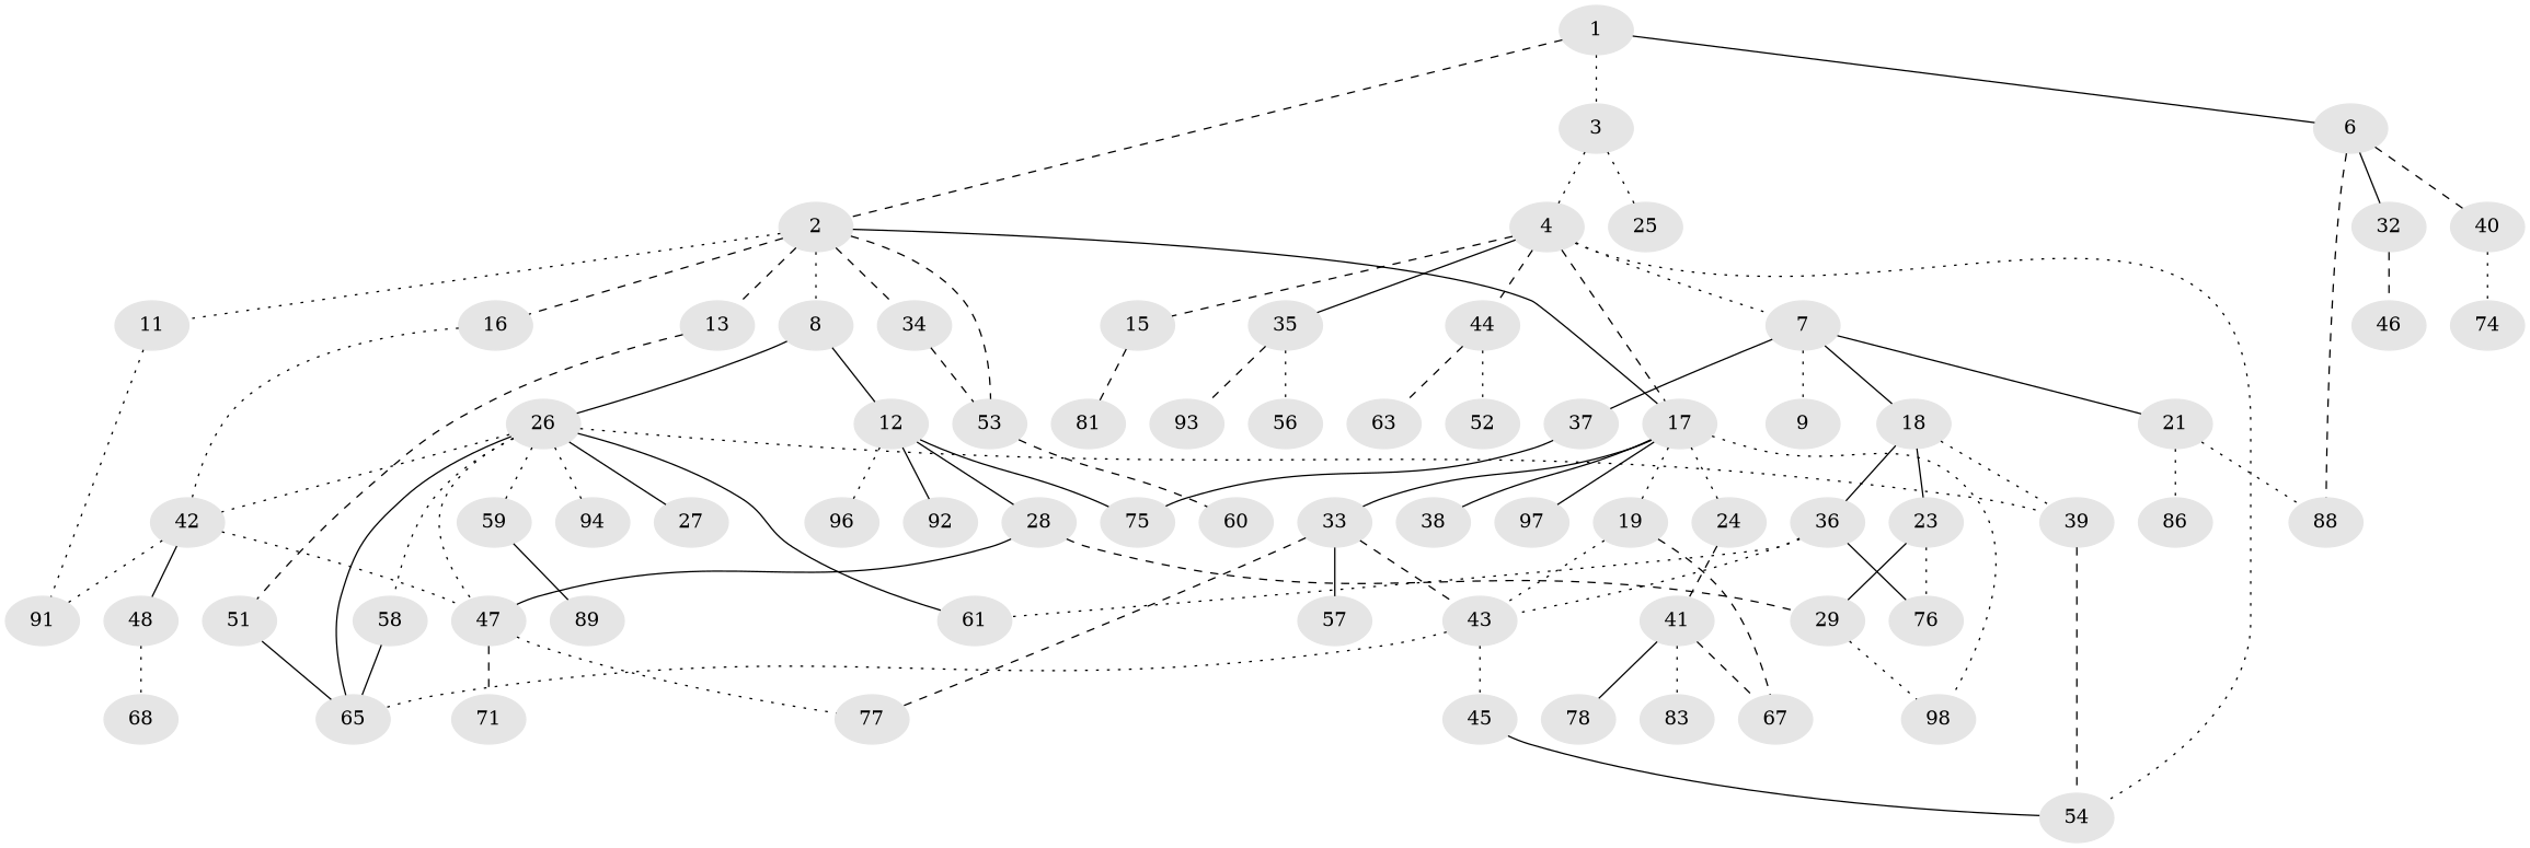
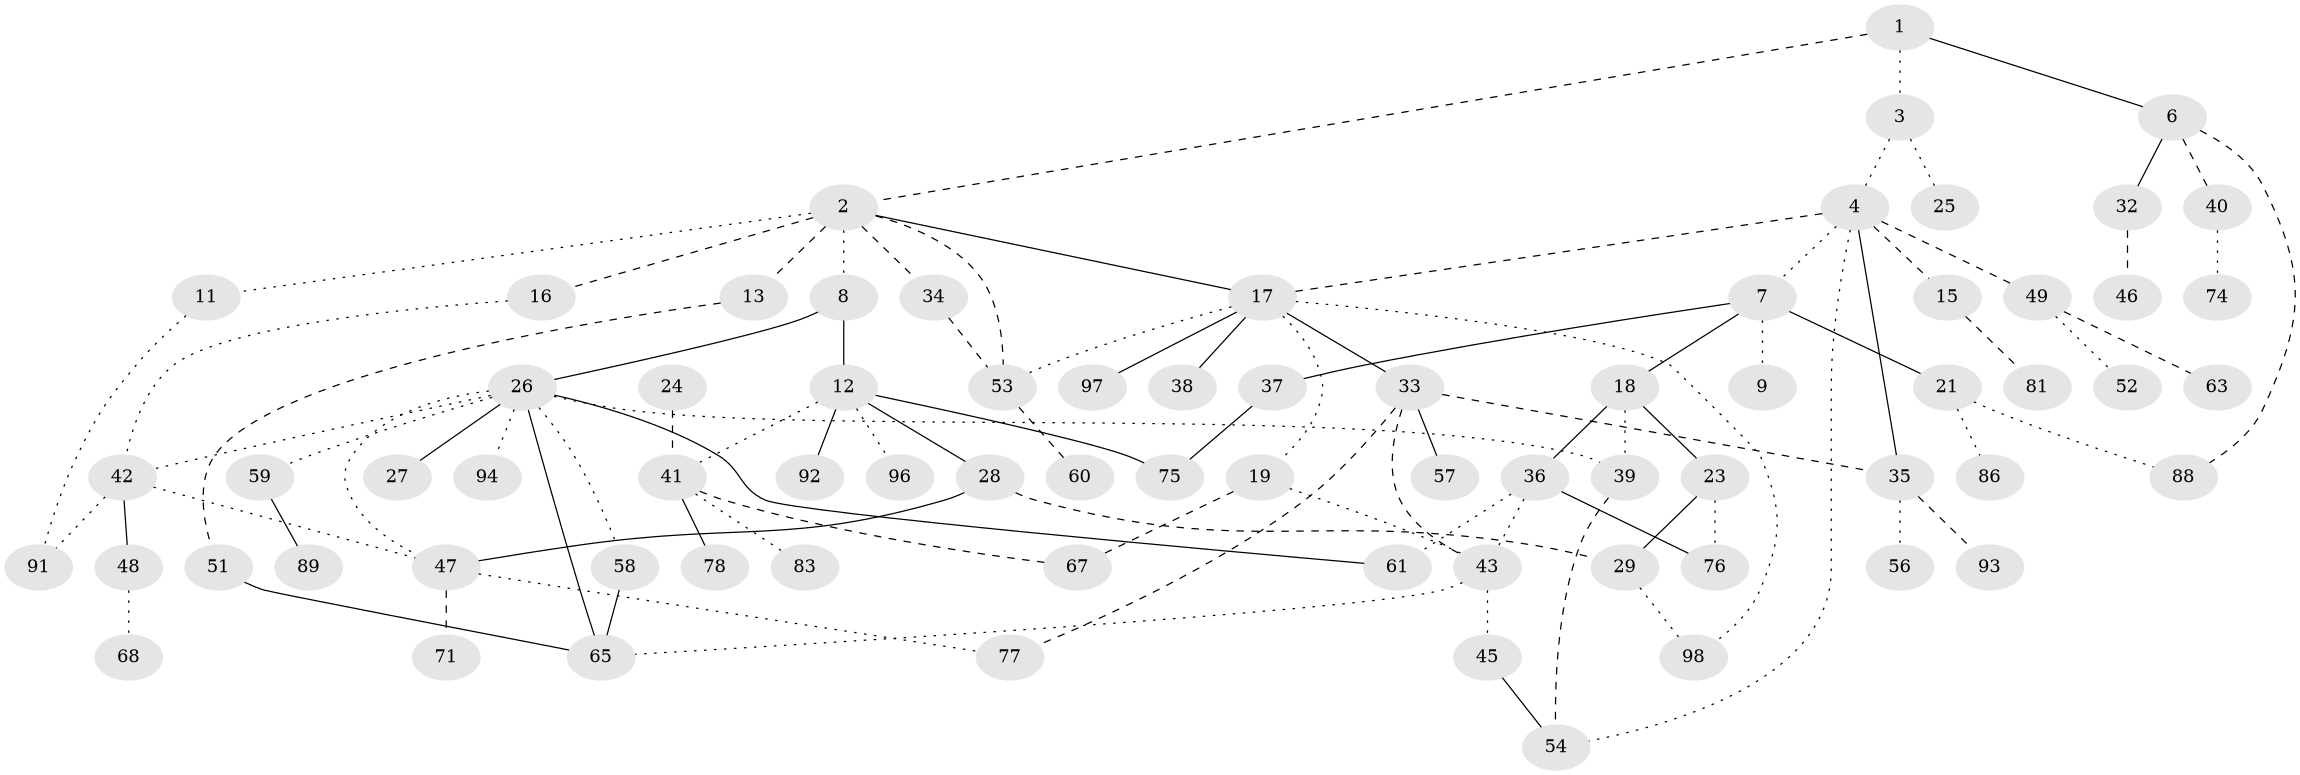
  graph {
    node [color=gray90 style=filled]
    edge [style=dotted]
    2 [super="+10"]
    8
    11
    13 [super="+30"]
    16 [super="+85"]
    17 [super="+22"]
    34 [super="+103"]
    53
    1
    3 [super="+5"]
    6 [super="+20"]
    4 [super="+100"]
    25
    32 [super="+69"]
    40
    88
    12 [super="+31"]
    26 [super="+84"]
    91
    51
    42
    19 [super="+102"]
    24
    33 [super="+90"]
    38
    97
    98
    60
    7 [super="+14"]
    15
    35 [super="+72"]
-   44 [super="+73"]
+   44 [super="+73" label=49]
    54 [super="+64"]
    9
    18
    21 [super="+62"]
    37
    81
    56
    93
    52
    63
    46
    74
    23 [super="+49"]
    36 [super="+70"]
    39 [super="+95"]
    86
    75
    28
    41 [super="+55"]
    92 [super="+101"]
    96
    59
    27
    47 [super="+99"]
    58
    61 [super="+87"]
    65 [super="+66"]
    94
    29 [super="+80"]
    67
    78
    83
    48 [super="+50"]
    43
    57 [super="+82"]
    77
    76
    45 [super="+79"]
    89
    71
    68
    2 -- 8
    2 -- 11
    2 -- 13 [style=dashed weight=2]
    2 -- 16 [style=dashed]
    2 -- 17 [style=solid]
    2 -- 34 [style=dashed]
    2 -- 53 [style=dashed]
    8 -- 12 [style=solid]
    8 -- 26 [style=solid]
    11 -- 91
    13 -- 51 [style=dashed]
    16 -- 42
    17 -- 19
-   17 -- 24
+   17 -- 53
    17 -- 33 [style=solid]
    17 -- 38 [style=solid]
    17 -- 97 [style=solid]
    17 -- 98
    34 -- 53 [style=dashed]
    53 -- 60 [style=dashed]
    1 -- 2 [style=dashed]
    1 -- 3
    1 -- 6 [style=solid]
    3 -- 4
    3 -- 25
    6 -- 32 [style=solid]
    6 -- 40 [style=dashed]
    6 -- 88 [style=dashed]
    4 -- 17 [style=dashed]
    4 -- 7
    4 -- 15 [style=dashed]
    4 -- 35 [style=solid]
    4 -- 44 [style=dashed]
    4 -- 54
    32 -- 46 [style=dashed]
    40 -- 74
    12 -- 75 [style=solid]
    12 -- 28 [style=solid]
+   12 -- 41
    12 -- 92 [style=solid]
    12 -- 96
    26 -- 42
    26 -- 39
    26 -- 59
    26 -- 27 [style=solid]
    26 -- 47
    26 -- 58
    26 -- 61 [style=solid]
    26 -- 65 [style=solid]
    26 -- 94
    51 -- 65 [style=solid]
    42 -- 91
    42 -- 47
    42 -- 48 [style=solid]
    19 -- 67 [style=dashed]
    19 -- 43
    24 -- 41 [style=dashed]
+   33 -- 35 [style=dashed]
    33 -- 43 [style=dashed]
    33 -- 57 [style=solid]
    33 -- 77 [style=dashed]
    7 -- 9
    7 -- 18 [style=solid]
    7 -- 21 [style=solid]
    7 -- 37 [style=solid]
    15 -- 81 [style=dashed]
    35 -- 56
    35 -- 93 [style=dashed]
    44 -- 52
    44 -- 63 [style=dashed]
    18 -- 23 [style=solid]
    18 -- 36 [style=solid]
    18 -- 39
    21 -- 88
    21 -- 86
    37 -- 75 [style=solid]
    23 -- 29 [style=solid]
    23 -- 76
    36 -- 61
    36 -- 43
    36 -- 76 [style=solid]
    39 -- 54 [style=dashed]
    28 -- 47 [style=solid]
    28 -- 29 [style=dashed weight=2]
    41 -- 67 [style=dashed]
    41 -- 78 [style=solid]
    41 -- 83
    59 -- 89 [style=solid]
    47 -- 77
    47 -- 71 [style=dashed]
    58 -- 65 [style=solid]
    29 -- 98
    48 -- 68
    43 -- 65
    43 -- 45
    45 -- 54 [style=solid]
  }
